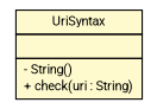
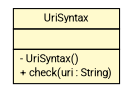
  digraph {
    nodesep=0.25
    ranksep=0.5
    fontname=Roboto
-   n1 [fontcolor=black fontname=Roboto fontsize=10.0 label=<<table title="org.ietf.nea.pa.validate.rules.UriSyntax" border="0" cellborder="1" cellspacing="0" cellpadding="2" port="p" bgcolor="lemonChiffon" href="./UriSyntax.html"> 		<tr><td><table border="0" cellspacing="0" cellpadding="1"> <tr><td align="center" balign="center"> UriSyntax </td></tr> 		</table></td></tr> 		<tr><td><table border="0" cellspacing="0" cellpadding="1"> <tr><td align="left" balign="left">  </td></tr> 		</table></td></tr> 		<tr><td><table border="0" cellspacing="0" cellpadding="1"> <tr><td align="left" balign="left"> - String() </td></tr> <tr><td align="left" balign="left"> + check(uri : String) </td></tr> 		</table></td></tr> 		</table>> shape=plaintext]
+   n1 [fontcolor=black fontname=Roboto fontsize=10.0 label=<<table title="org.ietf.nea.pa.validate.rules.UriSyntax" border="0" cellborder="1" cellspacing="0" cellpadding="2" port="p" bgcolor="lemonChiffon" href="./UriSyntax.html"> 		<tr><td><table border="0" cellspacing="0" cellpadding="1"> <tr><td align="center" balign="center"> UriSyntax </td></tr> 		</table></td></tr> 		<tr><td><table border="0" cellspacing="0" cellpadding="1"> <tr><td align="left" balign="left">  </td></tr> 		</table></td></tr> 		<tr><td><table border="0" cellspacing="0" cellpadding="1"> <tr><td align="left" balign="left"> - UriSyntax() </td></tr> <tr><td align="left" balign="left"> + check(uri : String) </td></tr> 		</table></td></tr> 		</table>> shape=plaintext]
  }
